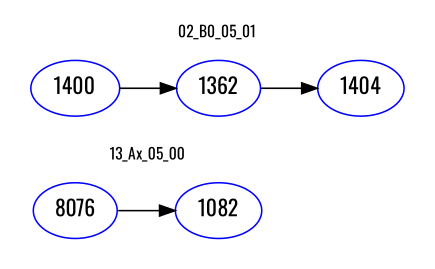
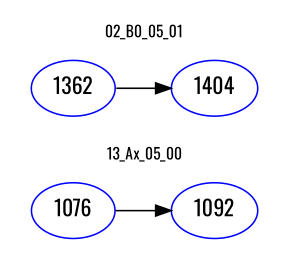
  digraph {
    fontname=Oswald
    rankdir=LR
    node [color=blue fontname=Oswald]
    edge [color=black fontname=Oswald]
-   n1 [label=8076]
-   n2 [label=1082]
-   n3 [label=1400]
+   n1 [label=1076]
+   n2 [label=1092]
    n4 [label=1362]
    n5 [label=1404]
    subgraph cluster_1 {
      color=white
      fontsize=10
      label="13_Ax_05_00"
      n1
      n2
    }
    subgraph cluster_2 {
      color=white
      fontsize=10
      label="02_B0_05_01"
-     n3
      n4
      n5
    }
    n1 -> n2
-   n3 -> n4
    n4 -> n5
  }
